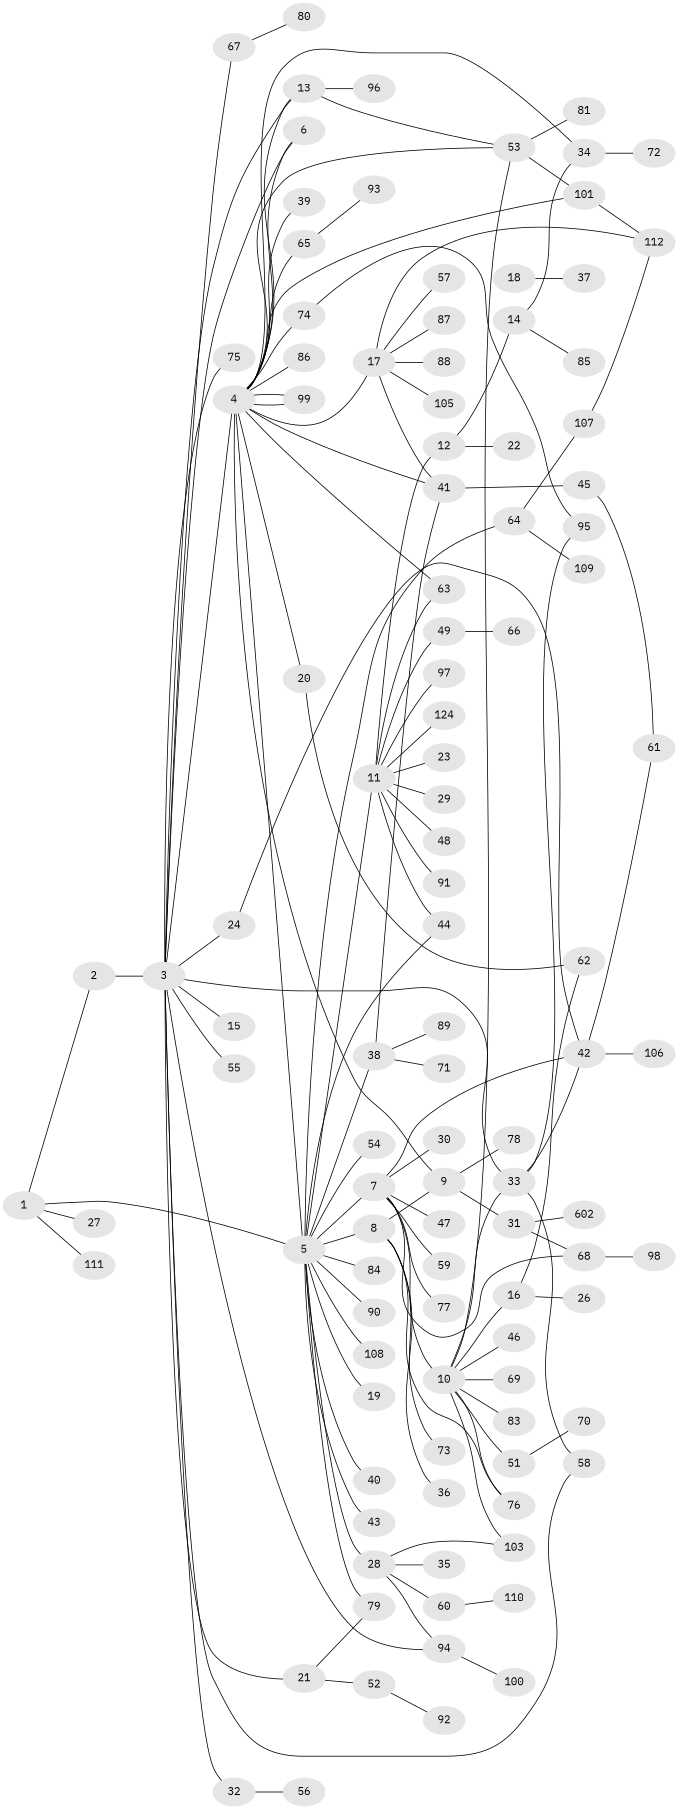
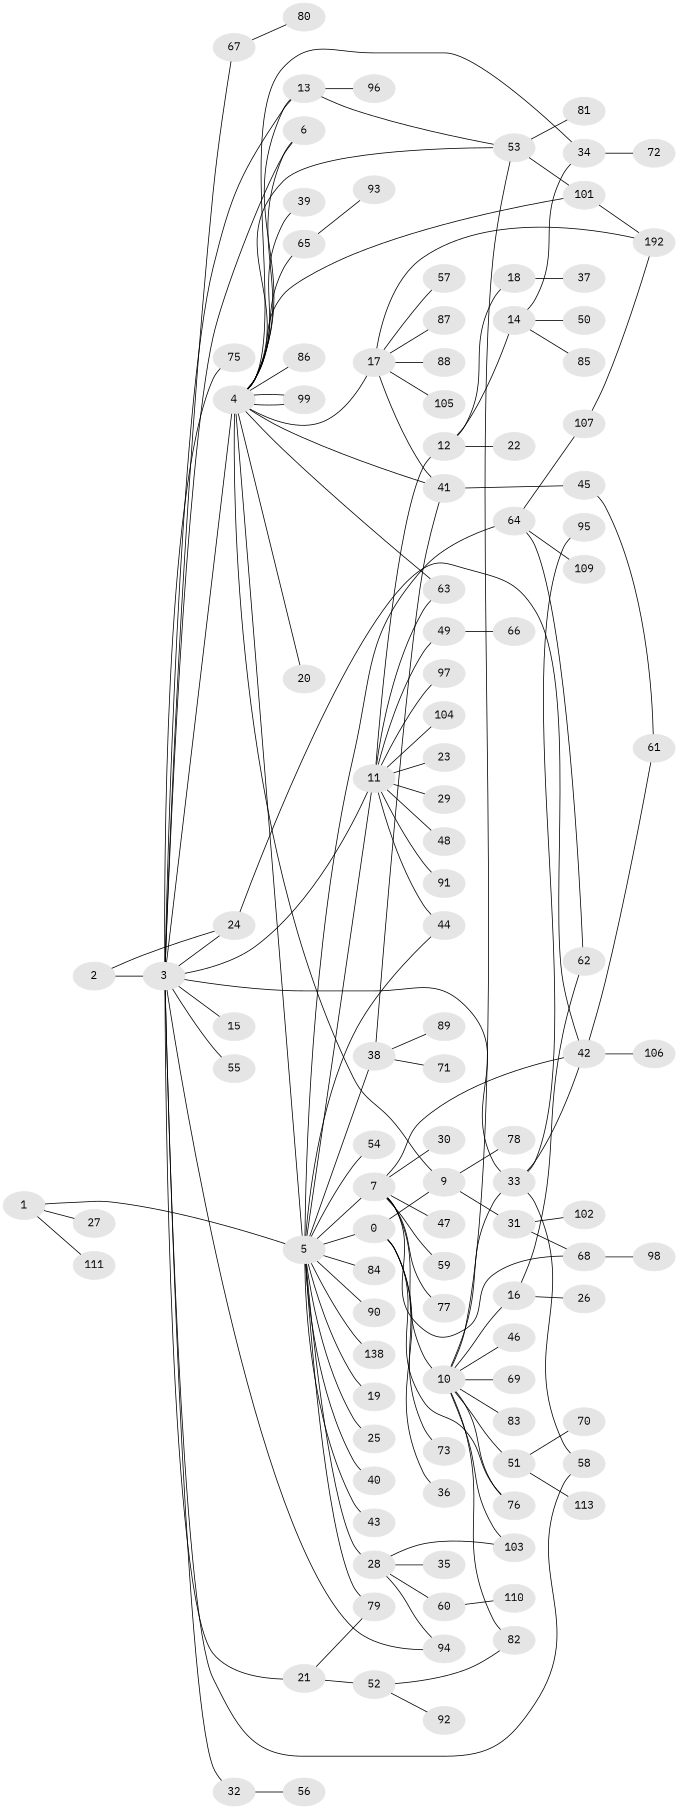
  graph {
    fontname="IBM Plex Mono"
    rankdir=LR
    node [color=gray90 fontname="IBM Plex Mono" style=filled]
    edge [fontname="IBM Plex Mono"]
    1
    2
    5
    27
    111
    3
    11
    7
-   8
+   8 [label=0]
    19
+   25
    28
    38
    40
    43
    44
    54
    64
    79
    84
    90
-   108
+   108 [label=138]
    4
    6
    13
    15
    21
    24
    32
    33
    55
    58
    67
    75
    94
    9
    17
    20
    34
    39
    41
    53
    63
    65
-   74
    86
    99
    101
    12
    23
    29
    48
    49
    91
    97
-   104 [label=124]
+   104
    96
    52
    42
    56
    95
    61
    106
    80
-   100
    31
    78
    57
    87
    88
    105
-   112
+   112 [label=192]
    62
    72
    45
    81
    93
    10
    30
    47
    59
    68
    77
    36
    73
    76
    103
    35
    60
    71
    89
    107
    109
    16
    46
    51
    69
+   82
    83
    98
-   102 [label=602]
+   102
    26
    70
+   113
    14
    18
    22
    66
+   50
    85
    37
    92
    110
-   1 -- 2
+   24 -- 2
    1 -- 5
    1 -- 27
    1 -- 111
    2 -- 3
    5 -- 11
    5 -- 7
    5 -- 8
    5 -- 19
+   5 -- 25
    5 -- 28
    5 -- 38
    5 -- 40
    5 -- 43
    5 -- 44
    5 -- 54
    5 -- 64
    5 -- 79
    5 -- 84
    5 -- 90
    5 -- 108
+   3 -- 11
    3 -- 4
    3 -- 6
    3 -- 13
    3 -- 15
    3 -- 21
    3 -- 24
    3 -- 32
    3 -- 33
    3 -- 55
    3 -- 58
    3 -- 67
    3 -- 75
    3 -- 94
    11 -- 44
    11 -- 63
    11 -- 12
    11 -- 23
    11 -- 29
    11 -- 48
    11 -- 49
    11 -- 91
    11 -- 97
    11 -- 104
    7 -- 42
    7 -- 10
    7 -- 30
    7 -- 47
    7 -- 59
    7 -- 68
    7 -- 77
    8 -- 9
    8 -- 36
    8 -- 73
    8 -- 76
    28 -- 94
    28 -- 103
    28 -- 35
    28 -- 60
    38 -- 41
    38 -- 71
    38 -- 89
    64 -- 107
    64 -- 109
    4 -- 5
    4 -- 6
    4 -- 13
    4 -- 9
    4 -- 17
    4 -- 20
    4 -- 34
    4 -- 39
    4 -- 41
    4 -- 53
    4 -- 63
    4 -- 65
-   4 -- 74
    4 -- 86
    4 -- 99
    4 -- 99
    4 -- 101
    13 -- 53
    13 -- 96
    21 -- 79
    21 -- 52
    24 -- 42
    32 -- 56
    33 -- 58
    33 -- 42
    33 -- 95
    67 -- 80
-   94 -- 100
    9 -- 31
    9 -- 78
    17 -- 41
    17 -- 57
    17 -- 87
    17 -- 88
    17 -- 105
    17 -- 112
-   20 -- 62
+   64 -- 62
    34 -- 72
    41 -- 45
    53 -- 101
    53 -- 81
    65 -- 93
-   74 -- 95
    101 -- 112
    12 -- 14
+   12 -- 18
    12 -- 22
    49 -- 66
+   52 -- 82
    52 -- 92
    42 -- 61
    42 -- 106
    31 -- 68
    31 -- 102
    45 -- 61
    10 -- 33
    10 -- 53
    10 -- 76
    10 -- 103
    10 -- 16
    10 -- 46
    10 -- 51
    10 -- 69
+   10 -- 82
    10 -- 83
    68 -- 98
    60 -- 110
    107 -- 112
    16 -- 62
    16 -- 26
    51 -- 70
+   51 -- 113
    14 -- 34
+   14 -- 50
    14 -- 85
    18 -- 37
  }
